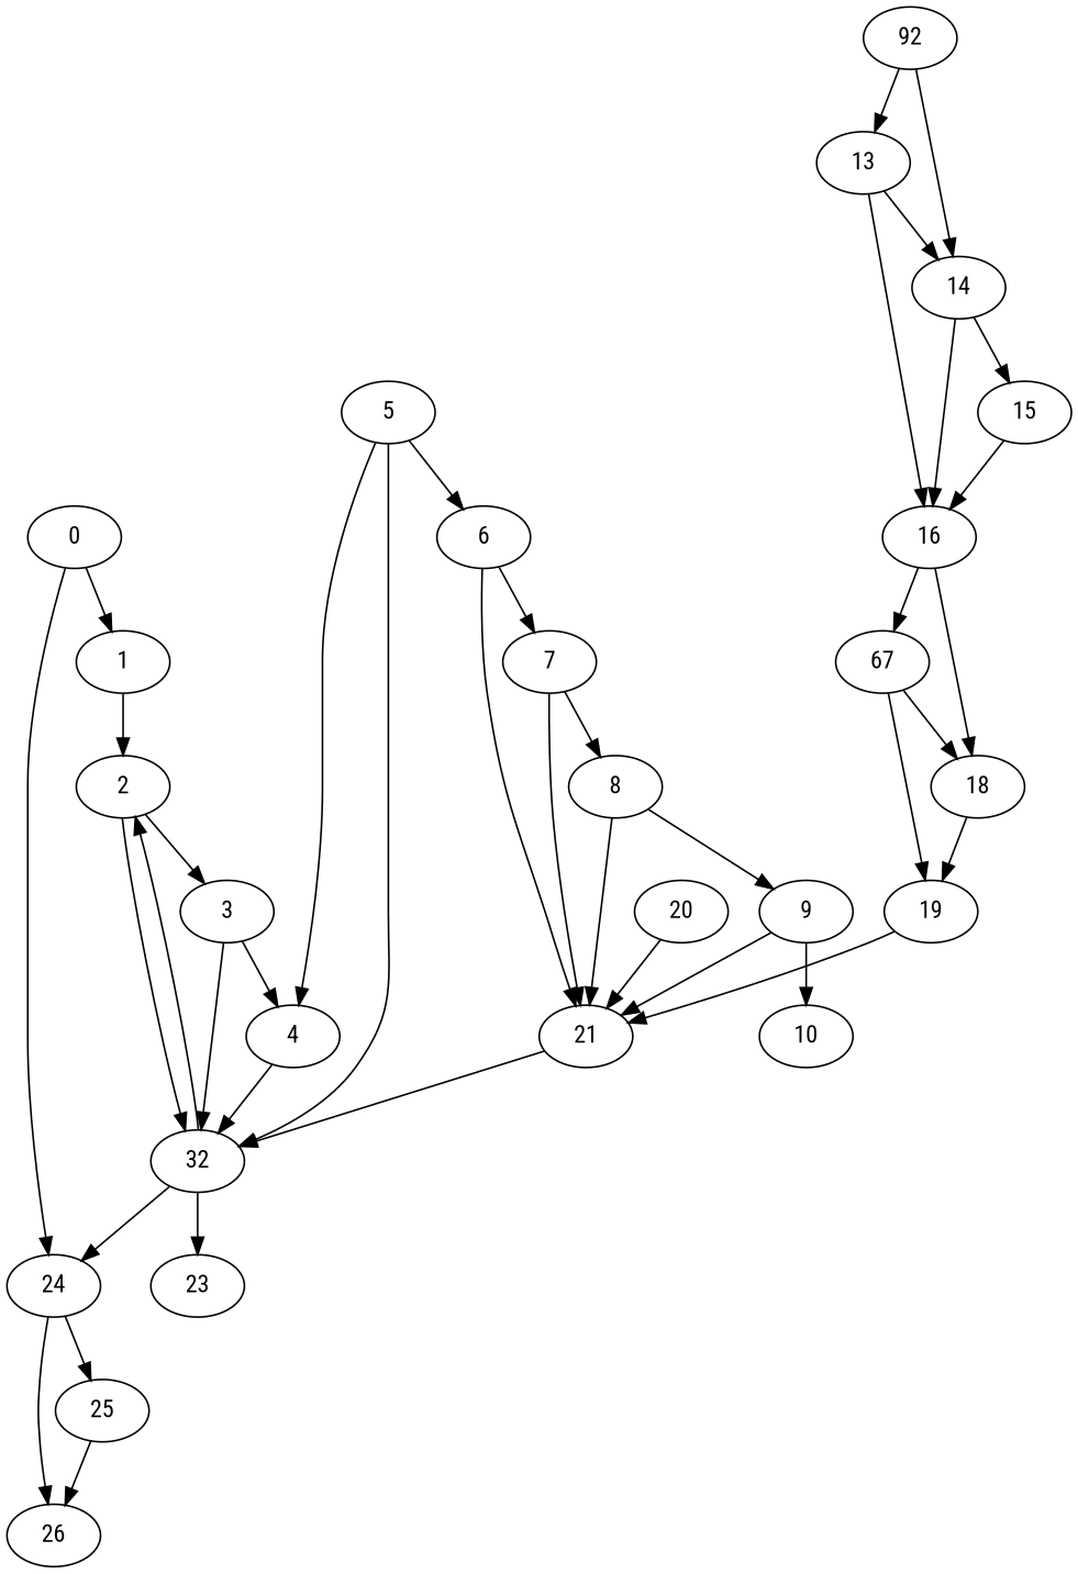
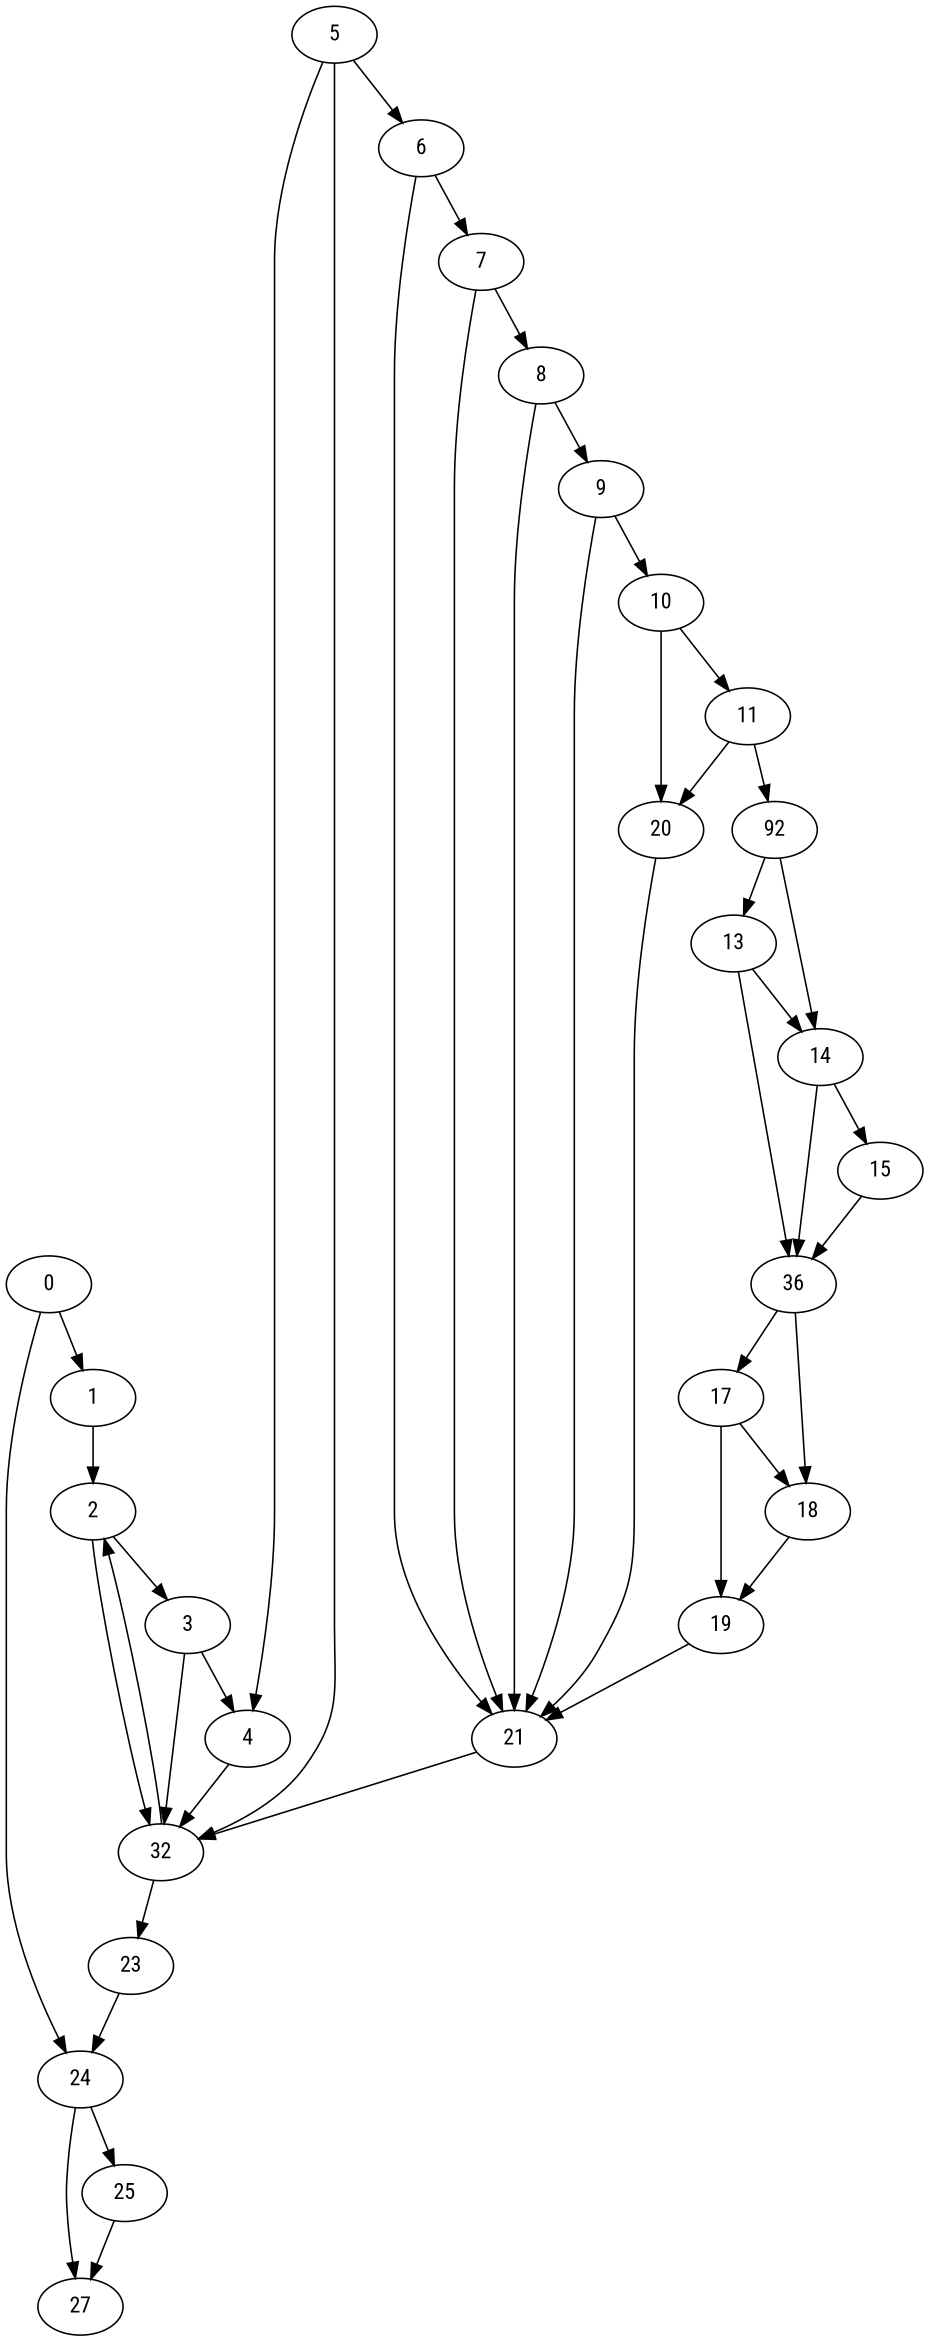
  digraph {
    fontname="Roboto Condensed"
    node [fontname="Roboto Condensed"]
    edge [fontname="Roboto Condensed"]
    0
    1
    24
    2
    25
-   26
+   26 [label=27]
    3
    n8 [label=32]
    4
    23
    5
    6
    7
    21
    8
    9
    10
+   11
    20
    n20 [label=92]
    13
    14
-   16
+   16 [label=36]
    15
-   17 [label=67]
+   17
    18
    19
    0 -> 1
    0 -> 24
    1 -> 2
    24 -> 25
    24 -> 26
    2 -> 3
    2 -> n8
    25 -> 26
    3 -> n8
    3 -> 4
    n8 -> 2
    n8 -> 23
    4 -> n8
-   n8 -> 24
+   23 -> 24
    5 -> n8
    5 -> 4
    5 -> 6
    6 -> 7
    6 -> 21
    7 -> 21
    7 -> 8
    21 -> n8
    8 -> 21
    8 -> 9
    9 -> 21
    9 -> 10
+   10 -> 11
+   10 -> 20
+   11 -> 20
+   11 -> n20
    20 -> 21
    n20 -> 13
    n20 -> 14
    13 -> 14
    13 -> 16
    14 -> 16
    14 -> 15
    16 -> 17
    16 -> 18
    15 -> 16
    17 -> 18
    17 -> 19
    18 -> 19
    19 -> 21
  }
